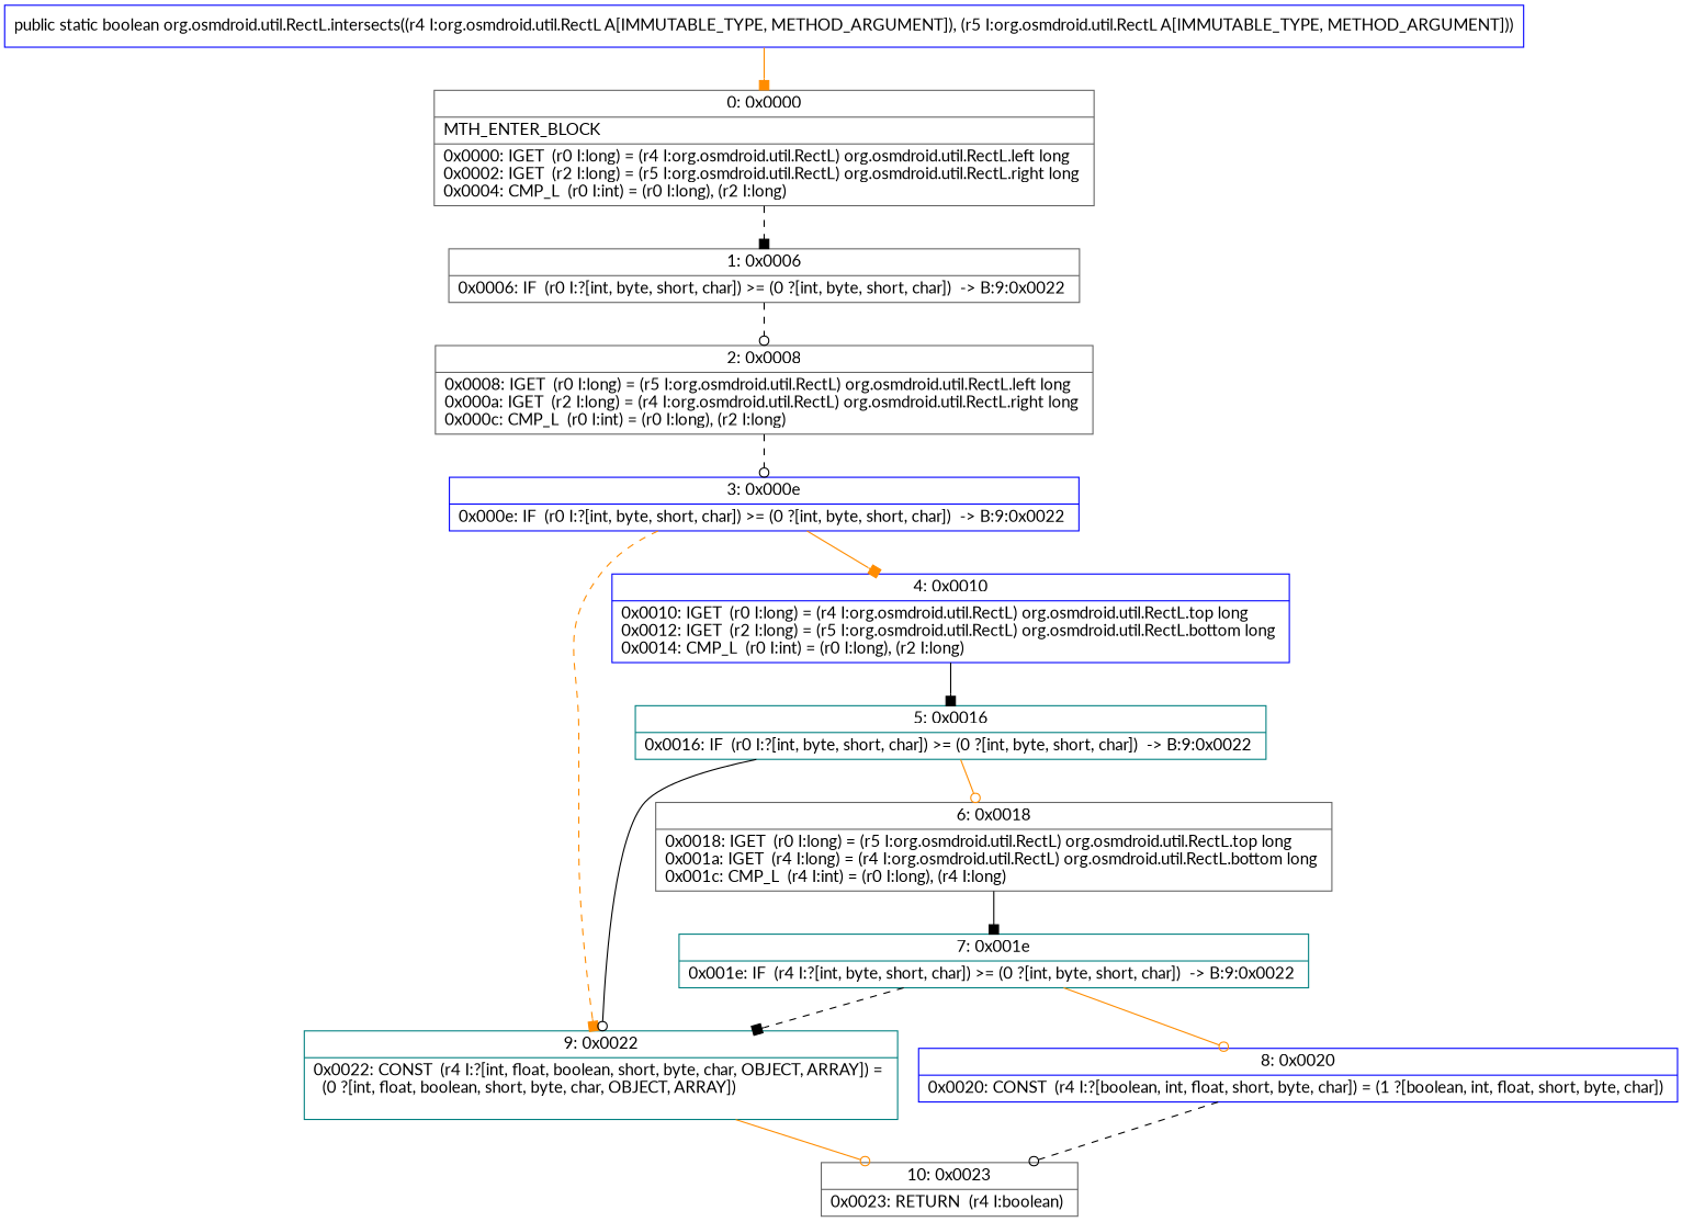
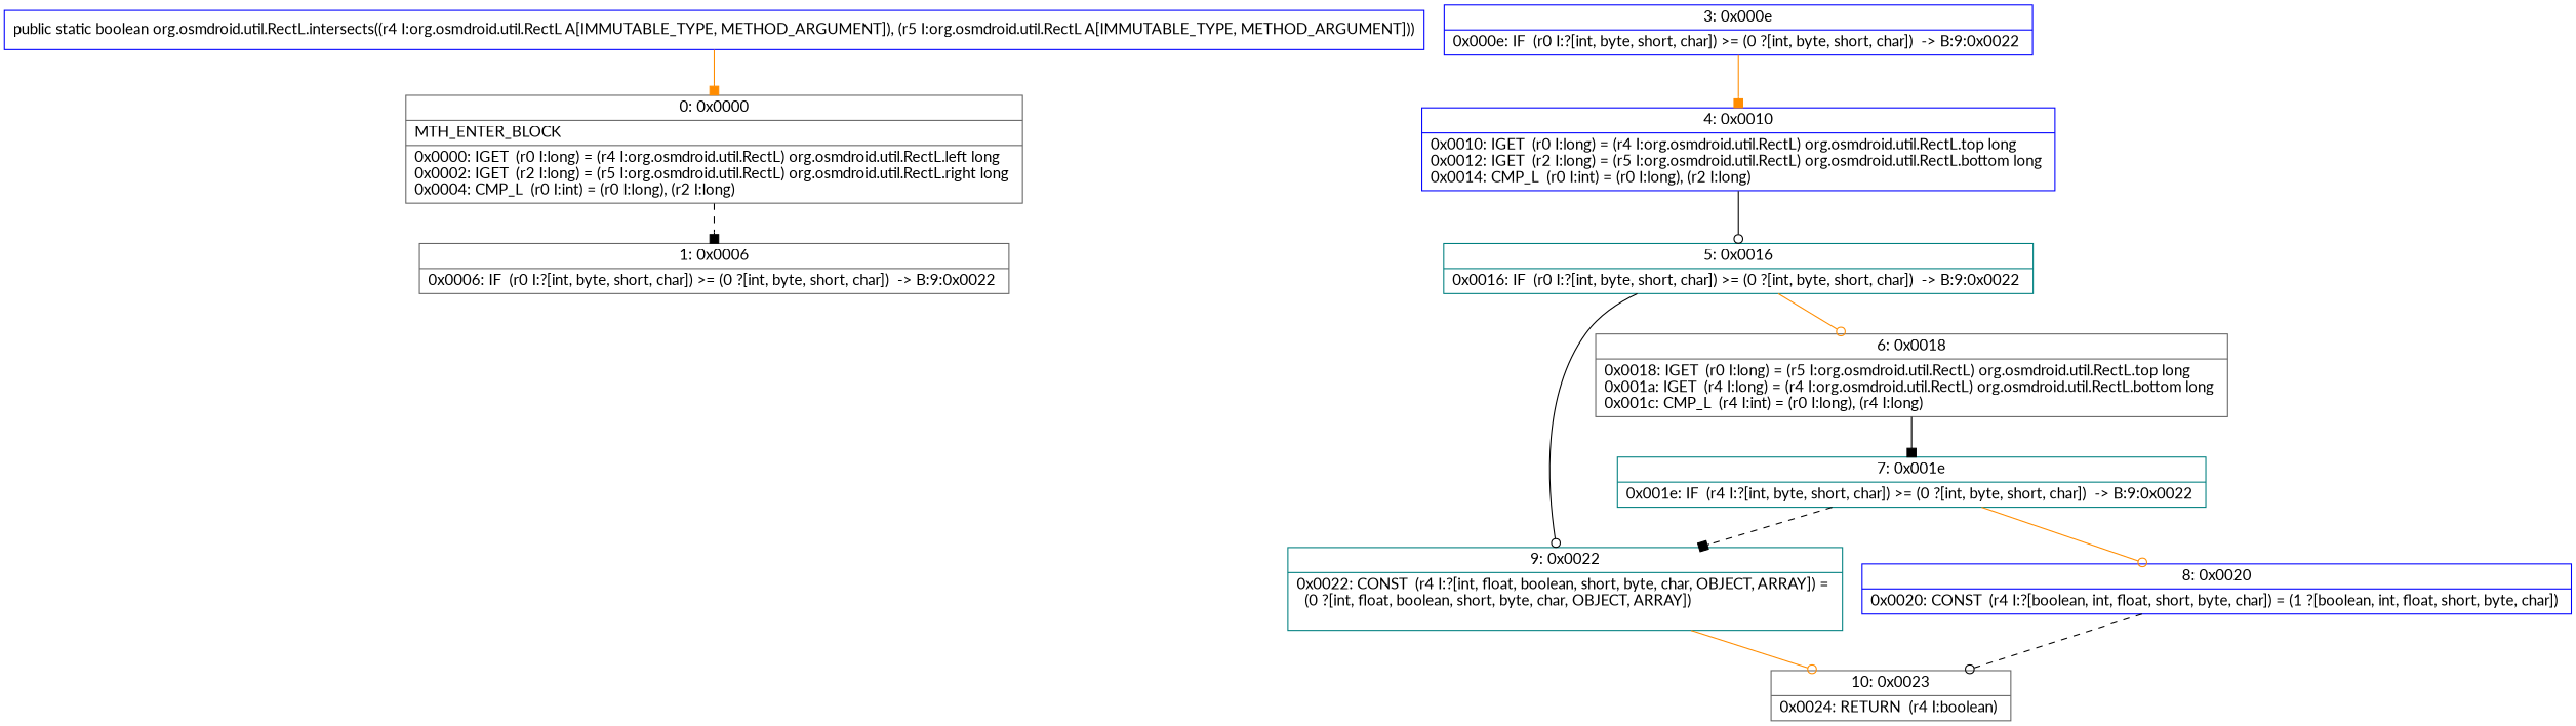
  digraph {
    fontname=Lato
    node [color=gray40 fontname=Lato shape=record]
    edge [arrowhead=odot color=black fontname=Lato style=solid]
    n1 [label="{0\:\ 0x0000|MTH_ENTER_BLOCK\l|0x0000: IGET  (r0 I:long) = (r4 I:org.osmdroid.util.RectL) org.osmdroid.util.RectL.left long \l0x0002: IGET  (r2 I:long) = (r5 I:org.osmdroid.util.RectL) org.osmdroid.util.RectL.right long \l0x0004: CMP_L  (r0 I:int) = (r0 I:long), (r2 I:long) \l}"]
    n2 [label="{1\:\ 0x0006|0x0006: IF  (r0 I:?[int, byte, short, char]) \>= (0 ?[int, byte, short, char])  \-\> B:9:0x0022 \l}"]
-   n3 [label="{2\:\ 0x0008|0x0008: IGET  (r0 I:long) = (r5 I:org.osmdroid.util.RectL) org.osmdroid.util.RectL.left long \l0x000a: IGET  (r2 I:long) = (r4 I:org.osmdroid.util.RectL) org.osmdroid.util.RectL.right long \l0x000c: CMP_L  (r0 I:int) = (r0 I:long), (r2 I:long) \l}"]
    n4 [color=blue label="{3\:\ 0x000e|0x000e: IF  (r0 I:?[int, byte, short, char]) \>= (0 ?[int, byte, short, char])  \-\> B:9:0x0022 \l}"]
    n5 [color=teal label="{9\:\ 0x0022|0x0022: CONST  (r4 I:?[int, float, boolean, short, byte, char, OBJECT, ARRAY]) = \l  (0 ?[int, float, boolean, short, byte, char, OBJECT, ARRAY])\l \l}"]
-   n6 [label="{10\:\ 0x0023|0x0023: RETURN  (r4 I:boolean) \l}"]
+   n6 [label="{10\:\ 0x0023|0x0024: RETURN  (r4 I:boolean) \l}"]
    n7 [color=blue label="{4\:\ 0x0010|0x0010: IGET  (r0 I:long) = (r4 I:org.osmdroid.util.RectL) org.osmdroid.util.RectL.top long \l0x0012: IGET  (r2 I:long) = (r5 I:org.osmdroid.util.RectL) org.osmdroid.util.RectL.bottom long \l0x0014: CMP_L  (r0 I:int) = (r0 I:long), (r2 I:long) \l}"]
    n8 [color=teal label="{5\:\ 0x0016|0x0016: IF  (r0 I:?[int, byte, short, char]) \>= (0 ?[int, byte, short, char])  \-\> B:9:0x0022 \l}"]
    n9 [label="{6\:\ 0x0018|0x0018: IGET  (r0 I:long) = (r5 I:org.osmdroid.util.RectL) org.osmdroid.util.RectL.top long \l0x001a: IGET  (r4 I:long) = (r4 I:org.osmdroid.util.RectL) org.osmdroid.util.RectL.bottom long \l0x001c: CMP_L  (r4 I:int) = (r0 I:long), (r4 I:long) \l}"]
    n10 [color=teal label="{7\:\ 0x001e|0x001e: IF  (r4 I:?[int, byte, short, char]) \>= (0 ?[int, byte, short, char])  \-\> B:9:0x0022 \l}"]
    n11 [color=blue label="{8\:\ 0x0020|0x0020: CONST  (r4 I:?[boolean, int, float, short, byte, char]) = (1 ?[boolean, int, float, short, byte, char]) \l}"]
    n12 [color=blue label="{public static boolean org.osmdroid.util.RectL.intersects((r4 I:org.osmdroid.util.RectL A[IMMUTABLE_TYPE, METHOD_ARGUMENT]), (r5 I:org.osmdroid.util.RectL A[IMMUTABLE_TYPE, METHOD_ARGUMENT])) }"]
    n1 -> n2 [arrowhead=box style=dashed]
-   n2 -> n3 [style=dashed]
-   n3 -> n4 [style=dashed]
-   n4 -> n5 [arrowhead=box color=darkorange style=dashed]
    n4 -> n7 [arrowhead=box color=darkorange]
    n5 -> n6 [color=darkorange]
-   n7 -> n8 [arrowhead=box]
+   n7 -> n8
    n8 -> n5
    n8 -> n9 [color=darkorange]
    n9 -> n10 [arrowhead=box]
    n10 -> n5 [arrowhead=box style=dashed]
    n10 -> n11 [color=darkorange]
    n11 -> n6 [style=dashed]
    n12 -> n1 [arrowhead=box color=darkorange]
  }
